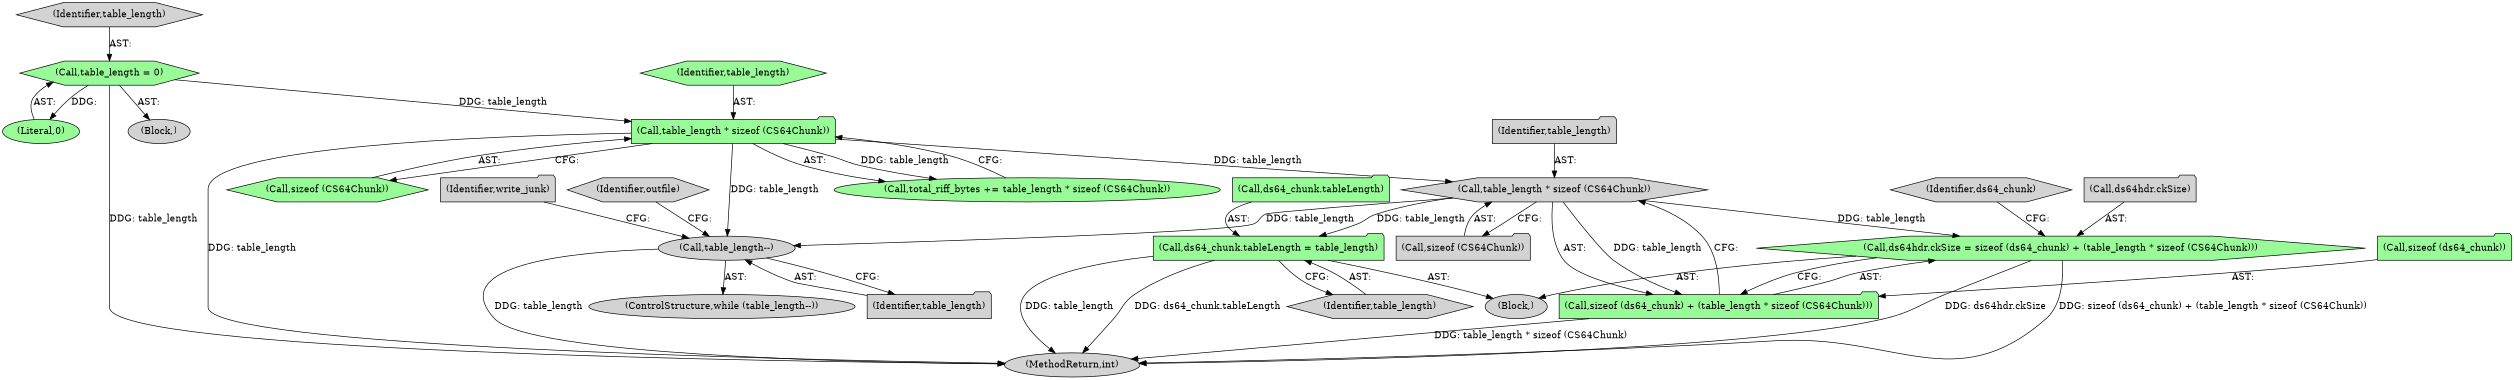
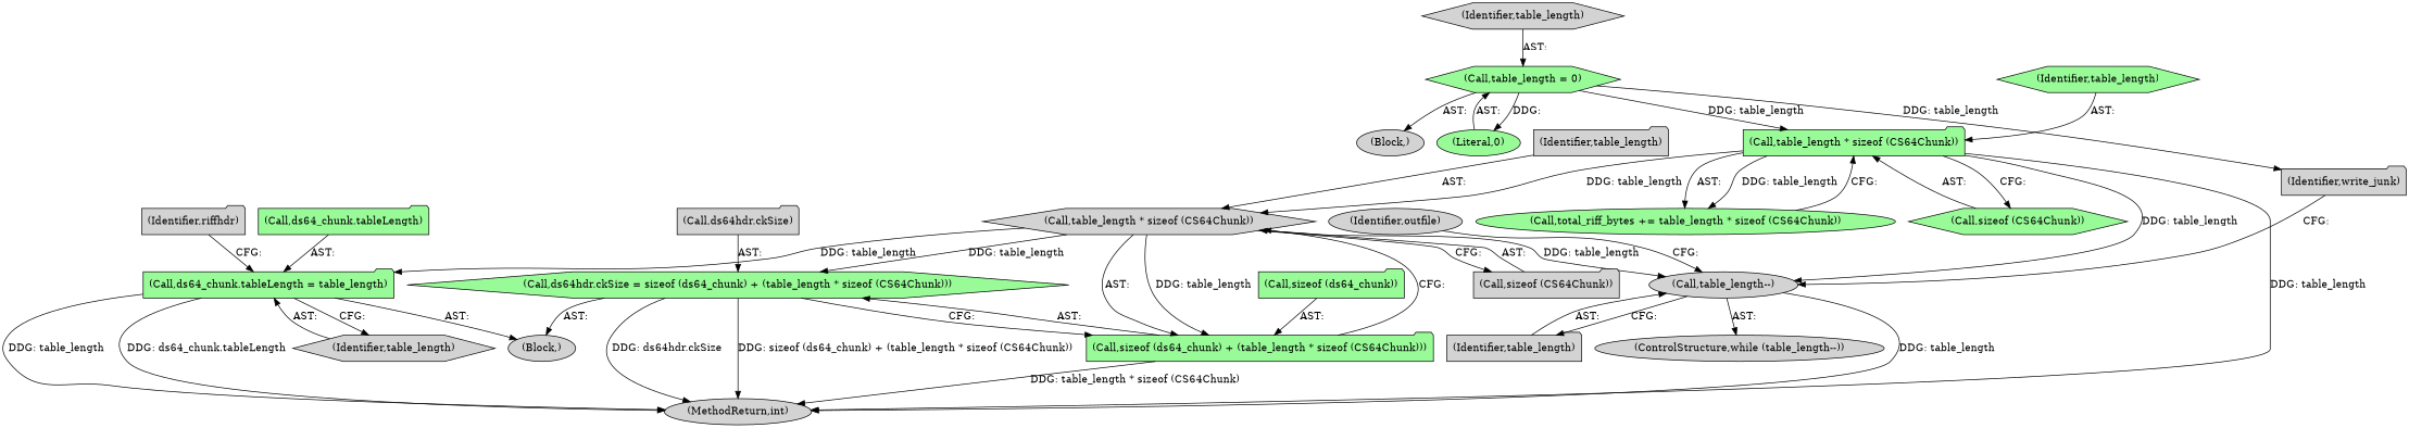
  digraph {
    node [fillcolor=lightgrey shape=folder style=filled]
    n1 [label="(Call,table_length * sizeof (CS64Chunk))" shape=hexagon]
    n2 [fillcolor=palegreen label="(Call,ds64hdr.ckSize = sizeof (ds64_chunk) + (table_length * sizeof (CS64Chunk)))" shape=hexagon]
    n3 [fillcolor=palegreen label="(Call,sizeof (ds64_chunk) + (table_length * sizeof (CS64Chunk)))"]
    n4 [fillcolor=palegreen label="(Call,ds64_chunk.tableLength = table_length)"]
    n5 [label="(Call,table_length--)" shape=ellipse]
    n6 [label="(Call,sizeof (CS64Chunk))"]
    n7 [label="(MethodReturn,int)" shape=ellipse]
    n8 [label="(Block,)" shape=ellipse]
    n9 [label="(Identifier,table_length)" shape=hexagon]
    n10 [label="(ControlStructure,while (table_length--))" shape=ellipse]
    n11 [label="(Identifier,table_length)"]
    n12 [fillcolor=palegreen label="(Call,table_length * sizeof (CS64Chunk))"]
    n13 [fillcolor=palegreen label="(Call,sizeof (CS64Chunk))" shape=hexagon]
    n14 [fillcolor=palegreen label="(Call,total_riff_bytes += table_length * sizeof (CS64Chunk))" shape=ellipse]
    n15 [fillcolor=palegreen label="(Call,table_length = 0)" shape=hexagon]
    n16 [fillcolor=palegreen label="(Literal,0)" shape=ellipse]
    n17 [label="(Block,)" shape=ellipse]
-   n18 [label="(Identifier,ds64_chunk)" shape=hexagon]
+   n19 [label="(Identifier,riffhdr)"]
    n20 [label="(Identifier,write_junk)"]
    n21 [fillcolor=palegreen label="(Identifier,table_length)" shape=hexagon]
    n22 [fillcolor=palegreen label="(Call,sizeof (ds64_chunk))"]
    n23 [label="(Identifier,table_length)"]
    n24 [fillcolor=palegreen label="(Call,ds64_chunk.tableLength)"]
    n25 [label="(Call,ds64hdr.ckSize)"]
    n26 [label="(Identifier,table_length)" shape=hexagon]
-   n27 [label="(Identifier,outfile)" shape=hexagon]
+   n27 [label="(Identifier,outfile)" shape=ellipse]
    n1 -> n2 [label="DDG: table_length"]
    n1 -> n3 [label="AST: "]
    n1 -> n3 [label="DDG: table_length"]
    n1 -> n4 [label="DDG: table_length"]
    n1 -> n5 [label="DDG: table_length"]
    n1 -> n6 [label="CFG: "]
    n2 -> n3 [label="CFG: "]
    n2 -> n7 [label="DDG: ds64hdr.ckSize"]
    n2 -> n7 [label="DDG: sizeof (ds64_chunk) + (table_length * sizeof (CS64Chunk))"]
    n2 -> n8 [label="AST: "]
    n3 -> n1 [label="CFG: "]
    n3 -> n2 [label="AST: "]
    n3 -> n7 [label="DDG: table_length * sizeof (CS64Chunk)"]
    n4 -> n7 [label="DDG: table_length"]
    n4 -> n7 [label="DDG: ds64_chunk.tableLength"]
    n4 -> n8 [label="AST: "]
    n4 -> n9 [label="CFG: "]
    n5 -> n7 [label="DDG: table_length"]
    n5 -> n10 [label="AST: "]
    n5 -> n11 [label="CFG: "]
    n6 -> n1 [label="AST: "]
    n9 -> n4 [label="AST: "]
    n11 -> n5 [label="AST: "]
    n12 -> n1 [label="DDG: table_length"]
    n12 -> n5 [label="DDG: table_length"]
    n12 -> n7 [label="DDG: table_length"]
    n12 -> n13 [label="CFG: "]
    n12 -> n14 [label="AST: "]
    n12 -> n14 [label="DDG: table_length"]
    n13 -> n12 [label="AST: "]
    n14 -> n12 [label="CFG: "]
-   n15 -> n7 [label="DDG: table_length"]
+   n15 -> n20 [label="DDG: table_length"]
    n15 -> n12 [label="DDG: table_length"]
    n15 -> n16 [label="DDG: "]
    n15 -> n17 [label="AST: "]
    n16 -> n15 [label="AST: "]
-   n18 -> n2 [label="CFG: "]
+   n19 -> n4 [label="CFG: "]
    n20 -> n5 [label="CFG: "]
    n21 -> n12 [label="AST: "]
    n22 -> n3 [label="AST: "]
    n23 -> n1 [label="AST: "]
    n24 -> n4 [label="AST: "]
    n25 -> n2 [label="AST: "]
    n26 -> n15 [label="AST: "]
    n27 -> n5 [label="CFG: "]
  }
